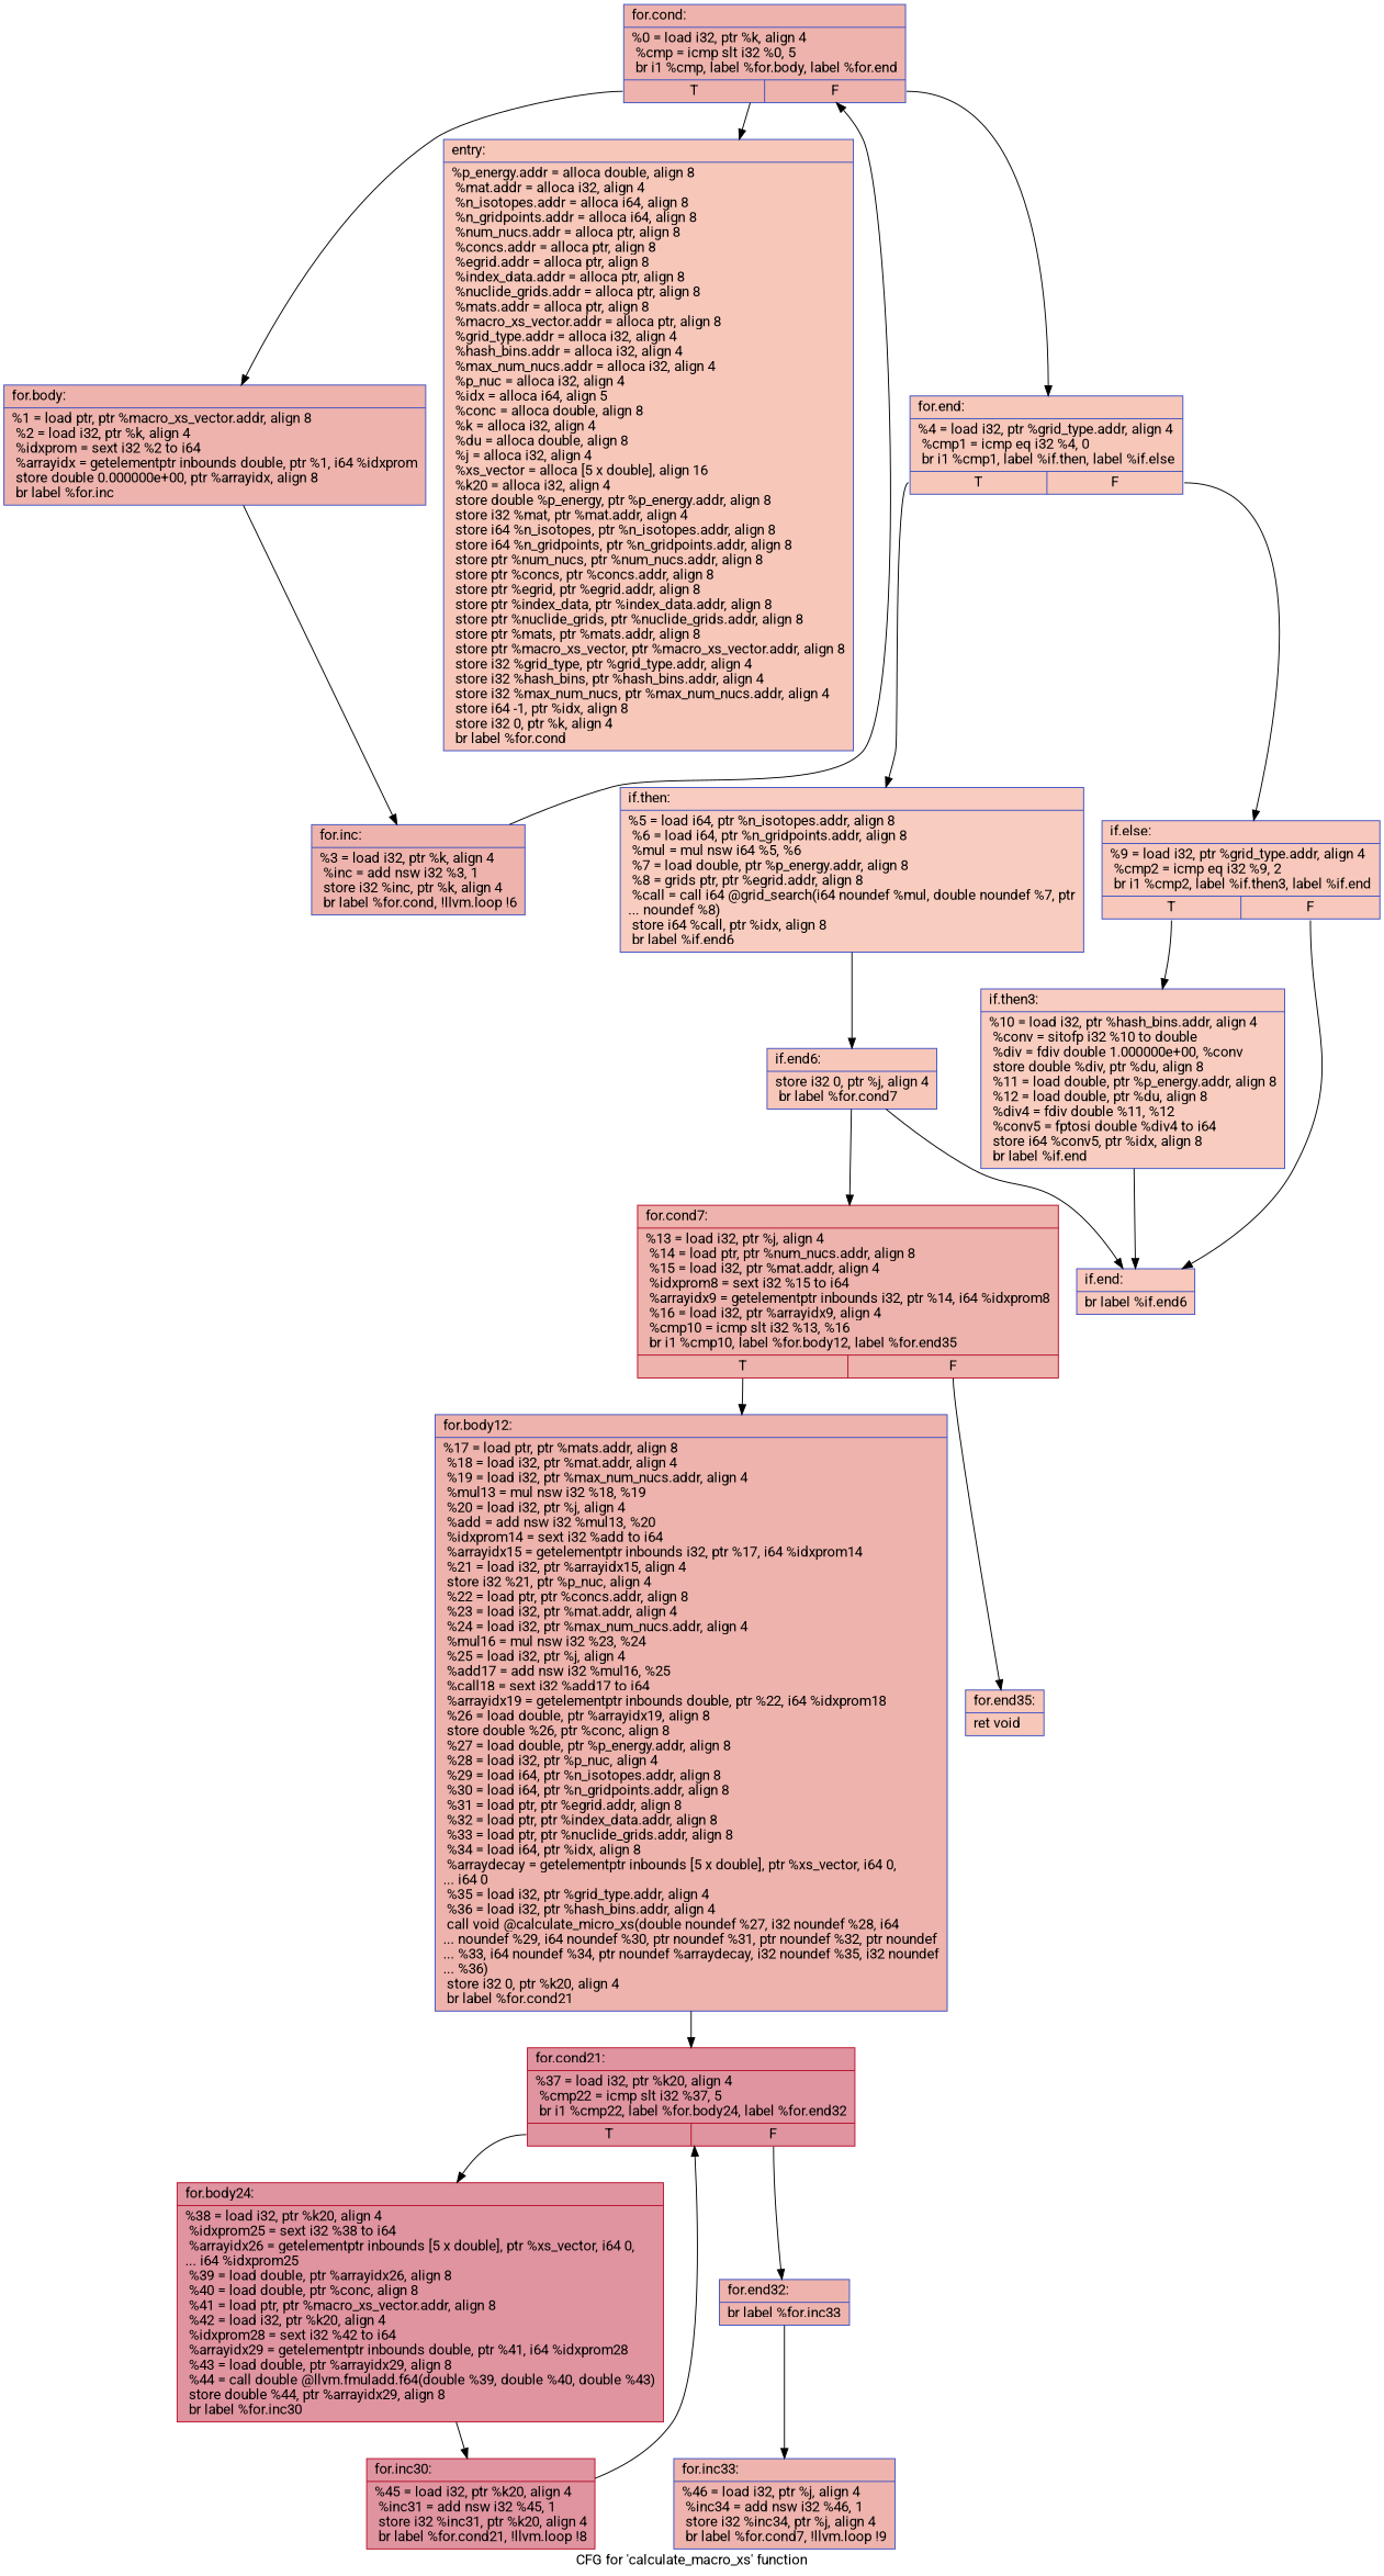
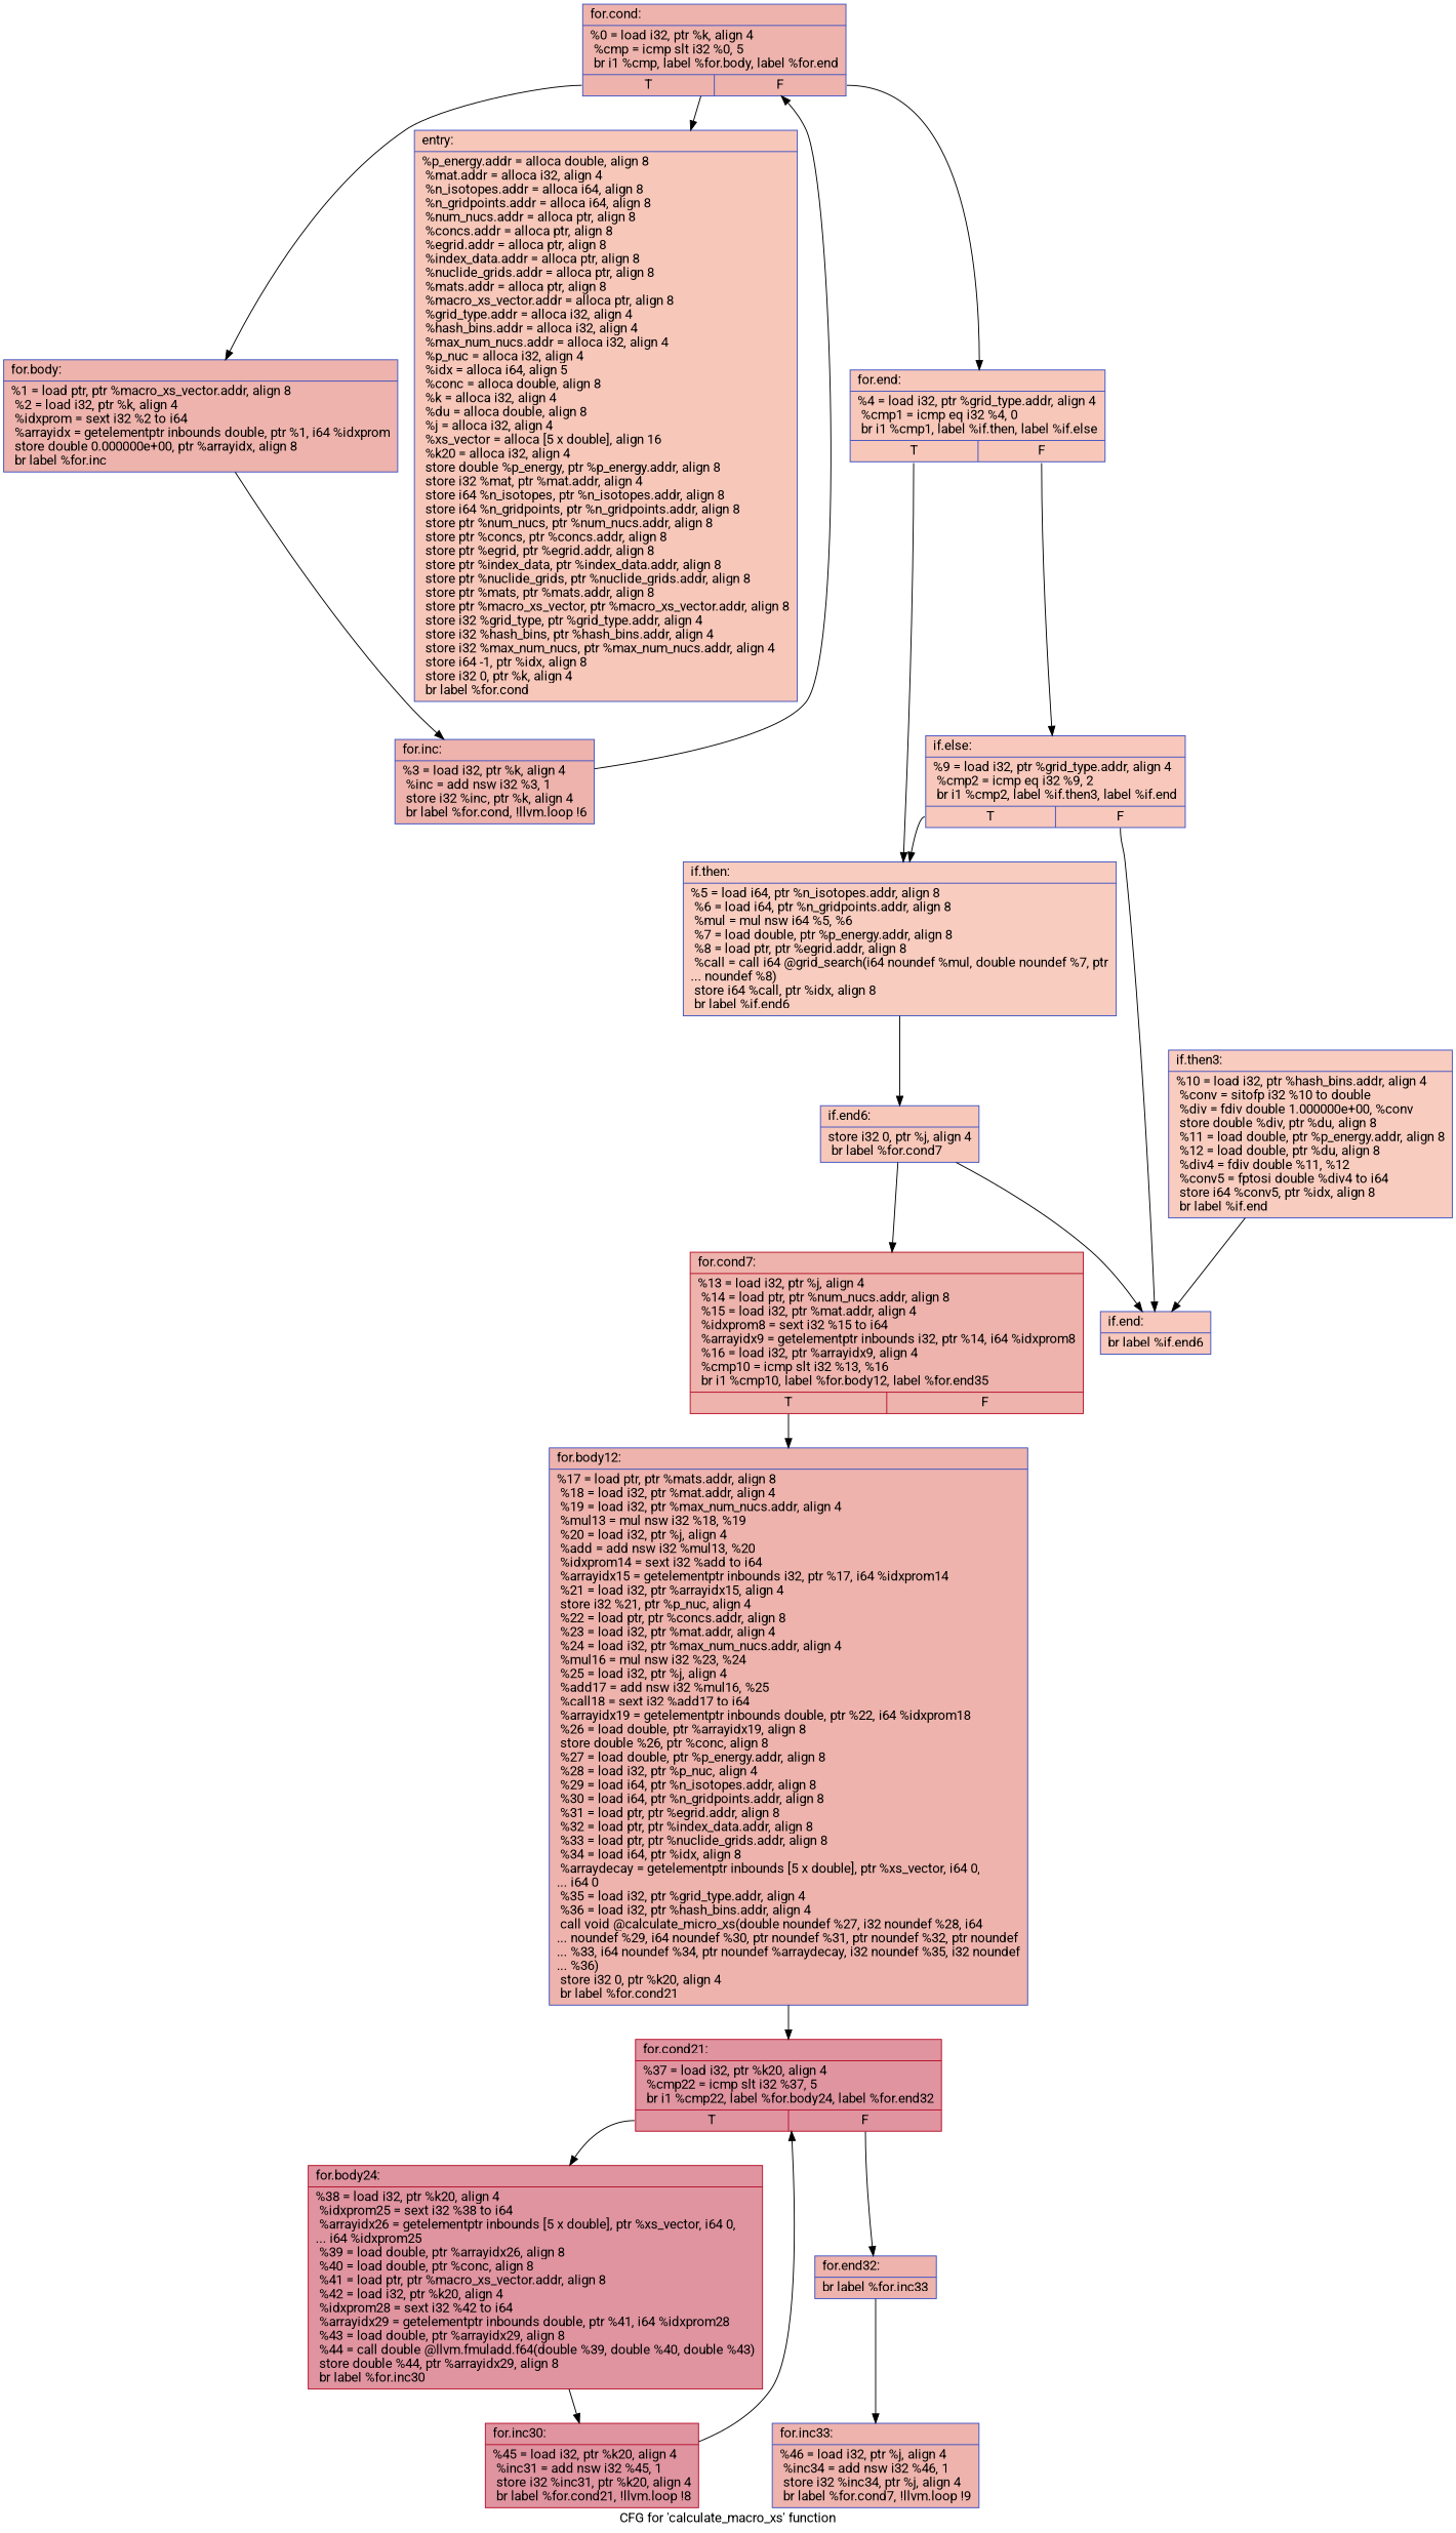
  digraph {
    fontname=Roboto
    label="CFG for 'calculate_macro_xs' function"
    node [color="#3d50c3ff" fillcolor="#d6524470" fontname=Roboto shape=record style=filled]
    edge [fontname=Roboto]
    n1 [fillcolor="#ec7f6370" label="{entry:\l|  %p_energy.addr = alloca double, align 8\l  %mat.addr = alloca i32, align 4\l  %n_isotopes.addr = alloca i64, align 8\l  %n_gridpoints.addr = alloca i64, align 8\l  %num_nucs.addr = alloca ptr, align 8\l  %concs.addr = alloca ptr, align 8\l  %egrid.addr = alloca ptr, align 8\l  %index_data.addr = alloca ptr, align 8\l  %nuclide_grids.addr = alloca ptr, align 8\l  %mats.addr = alloca ptr, align 8\l  %macro_xs_vector.addr = alloca ptr, align 8\l  %grid_type.addr = alloca i32, align 4\l  %hash_bins.addr = alloca i32, align 4\l  %max_num_nucs.addr = alloca i32, align 4\l  %p_nuc = alloca i32, align 4\l  %idx = alloca i64, align 5\l  %conc = alloca double, align 8\l  %k = alloca i32, align 4\l  %du = alloca double, align 8\l  %j = alloca i32, align 4\l  %xs_vector = alloca [5 x double], align 16\l  %k20 = alloca i32, align 4\l  store double %p_energy, ptr %p_energy.addr, align 8\l  store i32 %mat, ptr %mat.addr, align 4\l  store i64 %n_isotopes, ptr %n_isotopes.addr, align 8\l  store i64 %n_gridpoints, ptr %n_gridpoints.addr, align 8\l  store ptr %num_nucs, ptr %num_nucs.addr, align 8\l  store ptr %concs, ptr %concs.addr, align 8\l  store ptr %egrid, ptr %egrid.addr, align 8\l  store ptr %index_data, ptr %index_data.addr, align 8\l  store ptr %nuclide_grids, ptr %nuclide_grids.addr, align 8\l  store ptr %mats, ptr %mats.addr, align 8\l  store ptr %macro_xs_vector, ptr %macro_xs_vector.addr, align 8\l  store i32 %grid_type, ptr %grid_type.addr, align 4\l  store i32 %hash_bins, ptr %hash_bins.addr, align 4\l  store i32 %max_num_nucs, ptr %max_num_nucs.addr, align 4\l  store i64 -1, ptr %idx, align 8\l  store i32 0, ptr %k, align 4\l  br label %for.cond\l}"]
    n2 [label="{for.cond:\l|  %0 = load i32, ptr %k, align 4\l  %cmp = icmp slt i32 %0, 5\l  br i1 %cmp, label %for.body, label %for.end\l|{<s0>T|<s1>F}}"]
    n3 [label="{for.body:\l|  %1 = load ptr, ptr %macro_xs_vector.addr, align 8\l  %2 = load i32, ptr %k, align 4\l  %idxprom = sext i32 %2 to i64\l  %arrayidx = getelementptr inbounds double, ptr %1, i64 %idxprom\l  store double 0.000000e+00, ptr %arrayidx, align 8\l  br label %for.inc\l}"]
    n4 [fillcolor="#ec7f6370" label="{for.end:\l|  %4 = load i32, ptr %grid_type.addr, align 4\l  %cmp1 = icmp eq i32 %4, 0\l  br i1 %cmp1, label %if.then, label %if.else\l|{<s0>T|<s1>F}}"]
    n5 [label="{for.inc:\l|  %3 = load i32, ptr %k, align 4\l  %inc = add nsw i32 %3, 1\l  store i32 %inc, ptr %k, align 4\l  br label %for.cond, !llvm.loop !6\l}"]
-   n6 [fillcolor="#f08b6e70" label="{if.then:\l|  %5 = load i64, ptr %n_isotopes.addr, align 8\l  %6 = load i64, ptr %n_gridpoints.addr, align 8\l  %mul = mul nsw i64 %5, %6\l  %7 = load double, ptr %p_energy.addr, align 8\l  %8 = grids ptr, ptr %egrid.addr, align 8\l  %call = call i64 @grid_search(i64 noundef %mul, double noundef %7, ptr\l... noundef %8)\l  store i64 %call, ptr %idx, align 8\l  br label %if.end6\l}"]
+   n6 [fillcolor="#f08b6e70" label="{if.then:\l|  %5 = load i64, ptr %n_isotopes.addr, align 8\l  %6 = load i64, ptr %n_gridpoints.addr, align 8\l  %mul = mul nsw i64 %5, %6\l  %7 = load double, ptr %p_energy.addr, align 8\l  %8 = load ptr, ptr %egrid.addr, align 8\l  %call = call i64 @grid_search(i64 noundef %mul, double noundef %7, ptr\l... noundef %8)\l  store i64 %call, ptr %idx, align 8\l  br label %if.end6\l}"]
    n7 [fillcolor="#ed836670" label="{if.else:\l|  %9 = load i32, ptr %grid_type.addr, align 4\l  %cmp2 = icmp eq i32 %9, 2\l  br i1 %cmp2, label %if.then3, label %if.end\l|{<s0>T|<s1>F}}"]
    n8 [fillcolor="#ec7f6370" label="{if.end6:\l|  store i32 0, ptr %j, align 4\l  br label %for.cond7\l}"]
    n9 [fillcolor="#f08b6e70" label="{if.then3:\l|  %10 = load i32, ptr %hash_bins.addr, align 4\l  %conv = sitofp i32 %10 to double\l  %div = fdiv double 1.000000e+00, %conv\l  store double %div, ptr %du, align 8\l  %11 = load double, ptr %p_energy.addr, align 8\l  %12 = load double, ptr %du, align 8\l  %div4 = fdiv double %11, %12\l  %conv5 = fptosi double %div4 to i64\l  store i64 %conv5, ptr %idx, align 8\l  br label %if.end\l}"]
    n10 [fillcolor="#ed836670" label="{if.end:\l|  br label %if.end6\l}"]
    n11 [color="#b70d28ff" label="{for.cond7:\l|  %13 = load i32, ptr %j, align 4\l  %14 = load ptr, ptr %num_nucs.addr, align 8\l  %15 = load i32, ptr %mat.addr, align 4\l  %idxprom8 = sext i32 %15 to i64\l  %arrayidx9 = getelementptr inbounds i32, ptr %14, i64 %idxprom8\l  %16 = load i32, ptr %arrayidx9, align 4\l  %cmp10 = icmp slt i32 %13, %16\l  br i1 %cmp10, label %for.body12, label %for.end35\l|{<s0>T|<s1>F}}"]
    n12 [label="{for.body12:\l|  %17 = load ptr, ptr %mats.addr, align 8\l  %18 = load i32, ptr %mat.addr, align 4\l  %19 = load i32, ptr %max_num_nucs.addr, align 4\l  %mul13 = mul nsw i32 %18, %19\l  %20 = load i32, ptr %j, align 4\l  %add = add nsw i32 %mul13, %20\l  %idxprom14 = sext i32 %add to i64\l  %arrayidx15 = getelementptr inbounds i32, ptr %17, i64 %idxprom14\l  %21 = load i32, ptr %arrayidx15, align 4\l  store i32 %21, ptr %p_nuc, align 4\l  %22 = load ptr, ptr %concs.addr, align 8\l  %23 = load i32, ptr %mat.addr, align 4\l  %24 = load i32, ptr %max_num_nucs.addr, align 4\l  %mul16 = mul nsw i32 %23, %24\l  %25 = load i32, ptr %j, align 4\l  %add17 = add nsw i32 %mul16, %25\l  %call18 = sext i32 %add17 to i64\l  %arrayidx19 = getelementptr inbounds double, ptr %22, i64 %idxprom18\l  %26 = load double, ptr %arrayidx19, align 8\l  store double %26, ptr %conc, align 8\l  %27 = load double, ptr %p_energy.addr, align 8\l  %28 = load i32, ptr %p_nuc, align 4\l  %29 = load i64, ptr %n_isotopes.addr, align 8\l  %30 = load i64, ptr %n_gridpoints.addr, align 8\l  %31 = load ptr, ptr %egrid.addr, align 8\l  %32 = load ptr, ptr %index_data.addr, align 8\l  %33 = load ptr, ptr %nuclide_grids.addr, align 8\l  %34 = load i64, ptr %idx, align 8\l  %arraydecay = getelementptr inbounds [5 x double], ptr %xs_vector, i64 0,\l... i64 0\l  %35 = load i32, ptr %grid_type.addr, align 4\l  %36 = load i32, ptr %hash_bins.addr, align 4\l  call void @calculate_micro_xs(double noundef %27, i32 noundef %28, i64\l... noundef %29, i64 noundef %30, ptr noundef %31, ptr noundef %32, ptr noundef\l... %33, i64 noundef %34, ptr noundef %arraydecay, i32 noundef %35, i32 noundef\l... %36)\l  store i32 0, ptr %k20, align 4\l  br label %for.cond21\l}"]
-   n13 [fillcolor="#ec7f6370" label="{for.end35:\l|  ret void\l}"]
    n14 [color="#b70d28ff" fillcolor="#b70d2870" label="{for.cond21:\l|  %37 = load i32, ptr %k20, align 4\l  %cmp22 = icmp slt i32 %37, 5\l  br i1 %cmp22, label %for.body24, label %for.end32\l|{<s0>T|<s1>F}}"]
    n15 [color="#b70d28ff" fillcolor="#b70d2870" label="{for.body24:\l|  %38 = load i32, ptr %k20, align 4\l  %idxprom25 = sext i32 %38 to i64\l  %arrayidx26 = getelementptr inbounds [5 x double], ptr %xs_vector, i64 0,\l... i64 %idxprom25\l  %39 = load double, ptr %arrayidx26, align 8\l  %40 = load double, ptr %conc, align 8\l  %41 = load ptr, ptr %macro_xs_vector.addr, align 8\l  %42 = load i32, ptr %k20, align 4\l  %idxprom28 = sext i32 %42 to i64\l  %arrayidx29 = getelementptr inbounds double, ptr %41, i64 %idxprom28\l  %43 = load double, ptr %arrayidx29, align 8\l  %44 = call double @llvm.fmuladd.f64(double %39, double %40, double %43)\l  store double %44, ptr %arrayidx29, align 8\l  br label %for.inc30\l}"]
    n16 [label="{for.end32:\l|  br label %for.inc33\l}"]
    n17 [color="#b70d28ff" fillcolor="#b70d2870" label="{for.inc30:\l|  %45 = load i32, ptr %k20, align 4\l  %inc31 = add nsw i32 %45, 1\l  store i32 %inc31, ptr %k20, align 4\l  br label %for.cond21, !llvm.loop !8\l}"]
    n18 [label="{for.inc33:\l|  %46 = load i32, ptr %j, align 4\l  %inc34 = add nsw i32 %46, 1\l  store i32 %inc34, ptr %j, align 4\l  br label %for.cond7, !llvm.loop !9\l}"]
    n2 -> n1
    n2 -> n3 [tailport=s0]
    n2 -> n4 [tailport=s1]
    n3 -> n5
    n4 -> n6 [tailport=s0]
    n4 -> n7 [tailport=s1]
    n5 -> n2
    n6 -> n8
-   n7 -> n9 [tailport=s0]
+   n7 -> n6 [tailport=s0]
    n7 -> n10 [tailport=s1]
    n8 -> n10
    n8 -> n11
    n9 -> n10
    n11 -> n12 [tailport=s0]
-   n11 -> n13 [tailport=s1]
    n12 -> n14
    n14 -> n15 [tailport=s0]
    n14 -> n16 [tailport=s1]
    n15 -> n17
    n16 -> n18
    n17 -> n14
  }
